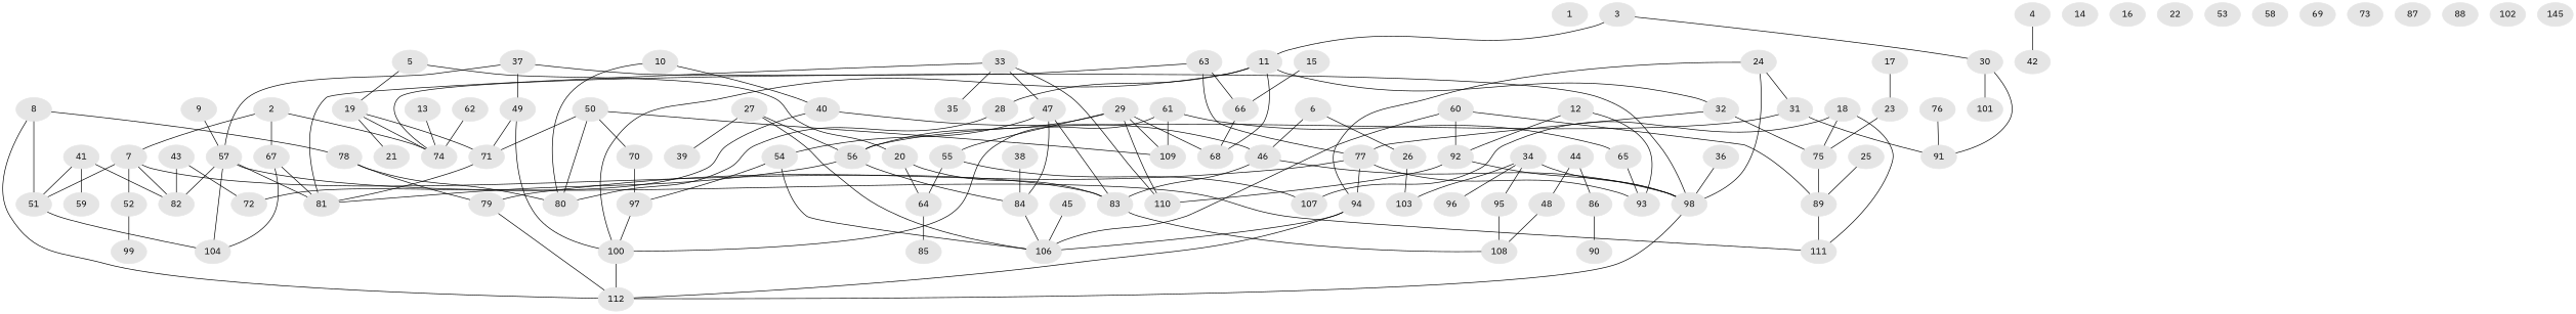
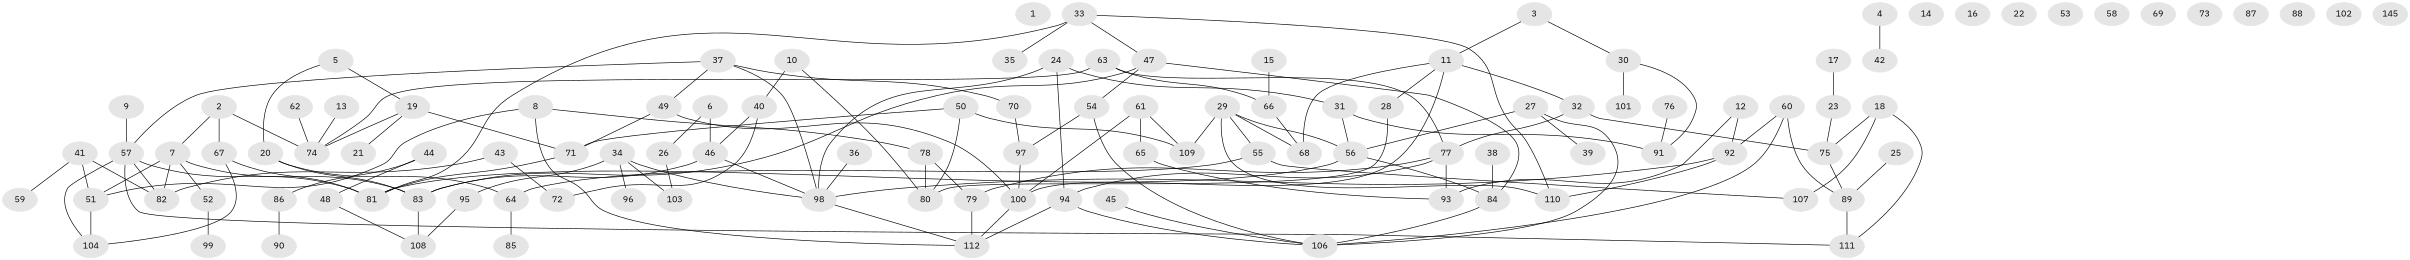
  graph {
    fontname="IBM Plex Sans"
    node [color=gray90 fontname="IBM Plex Sans" style=filled]
    edge [fontname="IBM Plex Sans"]
    1
    2
    7
    67
    74
    51
    52
    82
    83
    81
    104
    3
    11
    30
    28
    32
    68
    100
    91
    101
    4
    42
    5
    19
    20
    21
    71
    64
    6
    26
    46
    103
    98
    99
    108
    8
    78
    112
    80
    79
    9
    57
    111
    10
    40
    72
    75
    77
    12
    92
    93
    110
    13
    14
    15
    66
    16
    17
    23
    18
    107
    89
    85
    22
    24
    31
    94
    56
    106
    25
    27
    39
    84
    29
    55
    109
    33
    35
    47
    54
    34
    95
    96
    36
    37
    49
    38
    41
    59
    43
    44
    48
    86
    90
    45
    97
    50
    70
    53
    58
    60
    61
    65
    62
    63
    69
    73
    76
    87
    88
    102
    n112 [label=145]
    2 -- 7
    2 -- 67
    2 -- 74
    7 -- 51
    7 -- 52
    7 -- 82
    7 -- 83
    67 -- 81
    67 -- 104
    51 -- 104
    52 -- 99
    83 -- 108
    3 -- 11
    3 -- 30
    11 -- 28
    11 -- 32
    11 -- 68
    11 -- 100
    30 -- 91
    30 -- 101
    28 -- 80
    32 -- 75
    32 -- 77
    100 -- 112
    4 -- 42
    5 -- 19
    5 -- 20
    19 -- 74
    19 -- 21
    19 -- 71
    20 -- 83
    20 -- 64
    71 -- 81
    64 -- 85
    6 -- 26
    6 -- 46
    26 -- 103
    46 -- 83
    46 -- 98
    98 -- 112
    8 -- 51
    8 -- 78
    8 -- 112
    78 -- 80
    78 -- 79
    79 -- 112
    9 -- 57
    57 -- 82
    57 -- 81
    57 -- 104
    57 -- 111
    10 -- 80
    10 -- 40
    40 -- 46
    40 -- 72
    75 -- 89
    77 -- 79
    77 -- 93
    77 -- 94
    12 -- 92
    12 -- 93
    92 -- 98
    92 -- 110
    13 -- 74
    15 -- 66
    66 -- 68
    17 -- 23
    23 -- 75
    18 -- 111
    18 -- 75
    18 -- 107
    89 -- 111
    24 -- 98
    24 -- 31
    24 -- 94
    31 -- 91
    31 -- 56
    94 -- 112
    94 -- 106
    56 -- 81
    56 -- 84
    25 -- 89
    27 -- 56
    27 -- 106
    27 -- 39
    84 -- 106
    29 -- 68
    29 -- 110
    29 -- 56
    29 -- 55
    29 -- 109
    55 -- 64
    55 -- 107
    33 -- 81
    33 -- 110
    33 -- 35
    33 -- 47
    47 -- 83
    47 -- 84
    47 -- 54
    54 -- 106
    54 -- 97
    34 -- 103
    34 -- 98
    34 -- 95
    34 -- 96
    95 -- 108
    36 -- 98
    37 -- 98
    37 -- 57
    37 -- 49
    49 -- 100
    49 -- 71
    38 -- 84
    41 -- 51
    41 -- 82
    41 -- 59
    43 -- 82
    43 -- 72
    44 -- 48
    44 -- 86
    48 -- 108
    86 -- 90
    45 -- 106
    97 -- 100
    50 -- 71
    50 -- 80
    50 -- 109
-   50 -- 70
+   37 -- 70
    70 -- 97
    60 -- 92
    60 -- 89
    60 -- 106
    61 -- 100
    61 -- 109
    61 -- 65
    65 -- 93
    62 -- 74
    63 -- 74
    63 -- 77
    63 -- 66
    76 -- 91
  }
